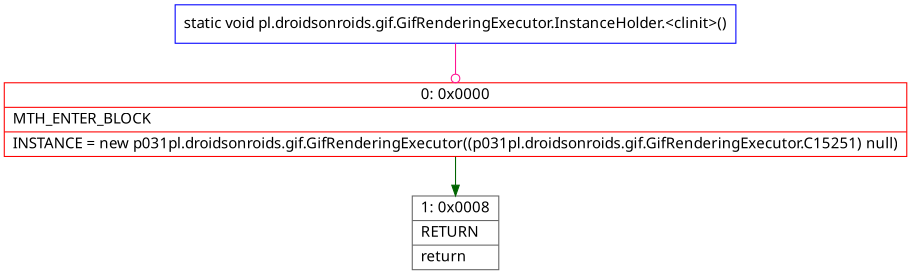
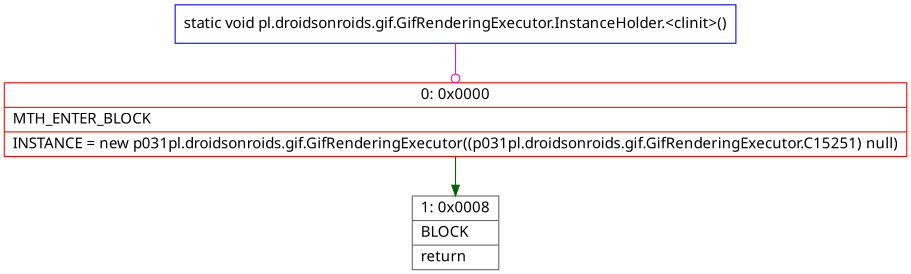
  digraph {
    fontname="Noto Sans"
    node [shape=record fontname="Noto Sans"]
    edge [fontname="Noto Sans"]
    n1 [label="{0\:\ 0x0000|MTH_ENTER_BLOCK\l|INSTANCE = new p031pl.droidsonroids.gif.GifRenderingExecutor((p031pl.droidsonroids.gif.GifRenderingExecutor.C15251) null)\l}" color=red]
-   n2 [label="{1\:\ 0x0008|RETURN\l|return\l}" color=gray40]
+   n2 [label="{1\:\ 0x0008|BLOCK\l|return\l}" color=gray40]
    n3 [label="{static void pl.droidsonroids.gif.GifRenderingExecutor.InstanceHolder.\<clinit\>() }" color=blue]
    n1 -> n2 [color=darkgreen arrowhead=normal]
    n3 -> n1 [color=deeppink arrowhead=odot]
  }
